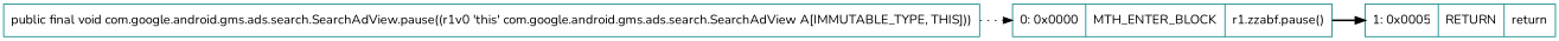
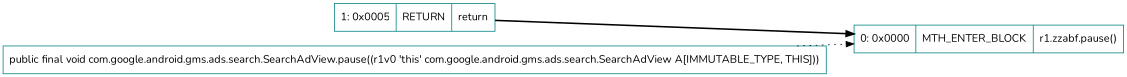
  digraph {
    rankdir=LR
    fontname=Nunito
    node [shape=record color=teal fontname=Nunito]
    edge [fontname=Nunito]
    n1 [label="{0\:\ 0x0000|MTH_ENTER_BLOCK\l|r1.zzabf.pause()\l}"]
    n2 [label="{1\:\ 0x0005|RETURN\l|return\l}"]
    n3 [label="{public final void com.google.android.gms.ads.search.SearchAdView.pause((r1v0 'this' com.google.android.gms.ads.search.SearchAdView A[IMMUTABLE_TYPE, THIS])) }"]
-   n1 -> n2 [style=bold]
+   n2 -> n1 [style=bold]
    n3 -> n1 [style=dotted]
  }
